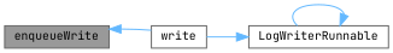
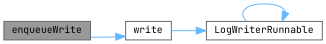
  digraph {
    fontname="JetBrains Mono"
    rankdir=LR
    node [color=grey40 fillcolor=white fontname="JetBrains Mono" fontsize=10 shape=box style=filled]
    edge [color=steelblue1 fontname="JetBrains Mono" fontsize=10 labelfontname=Helvetica labelfontsize=10 style=solid]
    n1 [color=gray40 fillcolor=grey60 fontcolor=black height=0.2 label=enqueueWrite width=0.4]
    n2 [height=0.2 label=write width=0.4]
    n3 [height=0.2 label=LogWriterRunnable width=0.4]
-   n2 -> n1
+   n1 -> n2
    n2 -> n3
    n3 -> n3
  }
